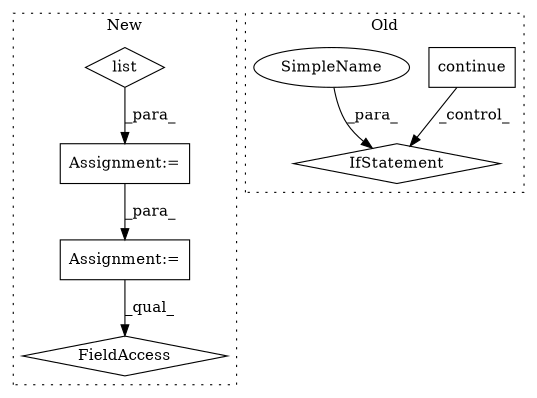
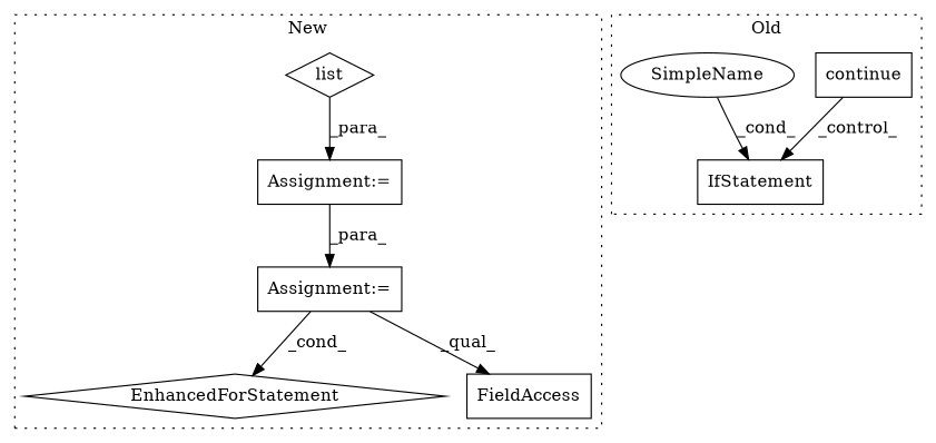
  digraph {
    node [a=7 l="57,2" s="2581,2652" shape=box]
    n1 [a=32 l="5,1" label=list s="2464,2487" shape=diamond]
    n2 [l=1 label="Assignment:=" s=2463]
-   n4 [a=22 l=13 label=FieldAccess s=2704 shape=diamond]
+   n3 [a=70 label=EnhancedForStatement shape=diamond]
+   n4 [a=22 l=13 label=FieldAccess s=2704]
    n5 [label="Assignment:="]
    n6 [a=18 l=9 label=continue s=2492]
-   n7 [a=25 l="10,2" label=IfStatement s="2398,2424" shape=diamond]
+   n7 [a=25 l="10,2" label=IfStatement s="2398,2424"]
    n8 [a=42 label=SimpleName shape=ellipse l="" s=""]
    subgraph cluster_1 {
      label=New
      style=dotted
      n1
      n2
+     n3
      n4
      n5
    }
    subgraph cluster_2 {
      label=Old
      style=dotted
      n6
      n7
      n8
    }
    n1 -> n2 [label=_para_]
    n2 -> n5 [label=_para_]
+   n5 -> n3 [label=_cond_]
    n5 -> n4 [label=_qual_]
    n6 -> n7 [label=_control_]
-   n8 -> n7 [label=_para_]
+   n8 -> n7 [label=_cond_]
  }
